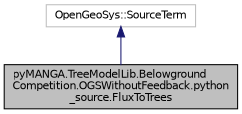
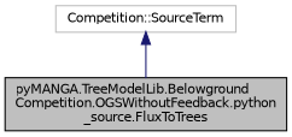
  digraph {
    node [fontname=Helvetica fontsize=10 shape=record style=filled]
    n1 [color=black fillcolor=grey75 fontcolor=black height=0.2 label="pyMANGA.TreeModelLib.Belowground\lCompetition.OGSWithoutFeedback.python\l_source.FluxToTrees" width=0.4]
-   n2 [color=grey75 fillcolor=white height=0.2 label="OpenGeoSys::SourceTerm" width=0.4]
+   n2 [color=grey75 fillcolor=white height=0.2 label="Competition::SourceTerm" width=0.4]
    n2 -> n1 [color=midnightblue dir=back fontname=Helvetica fontsize=10 labelfontname=Helvetica labelfontsize=10 style=solid]
  }
